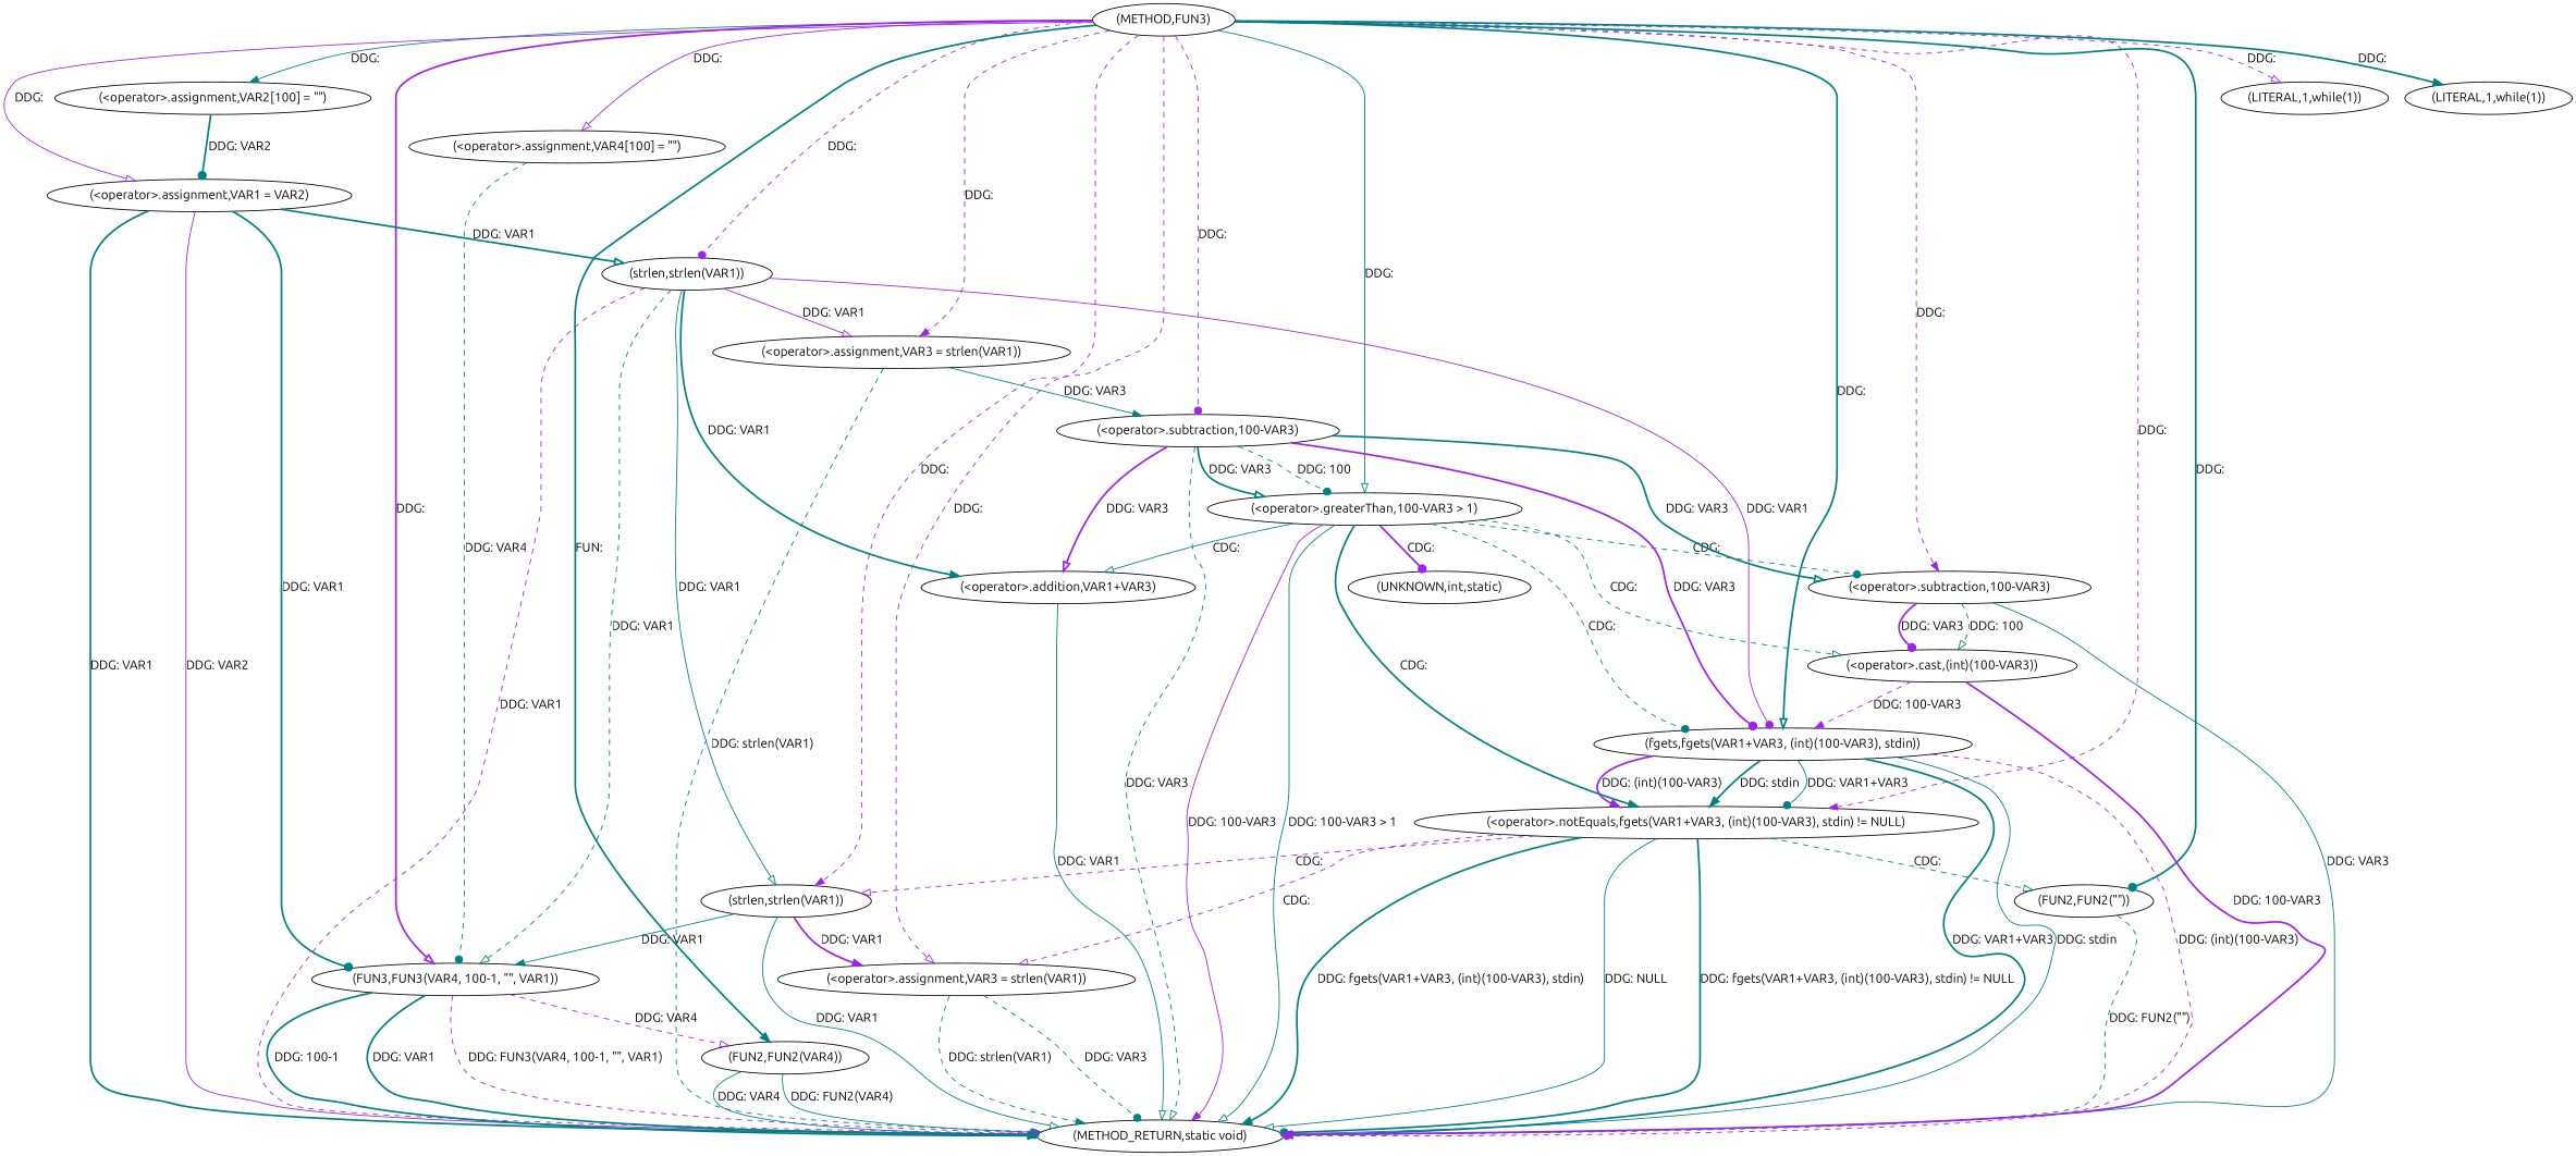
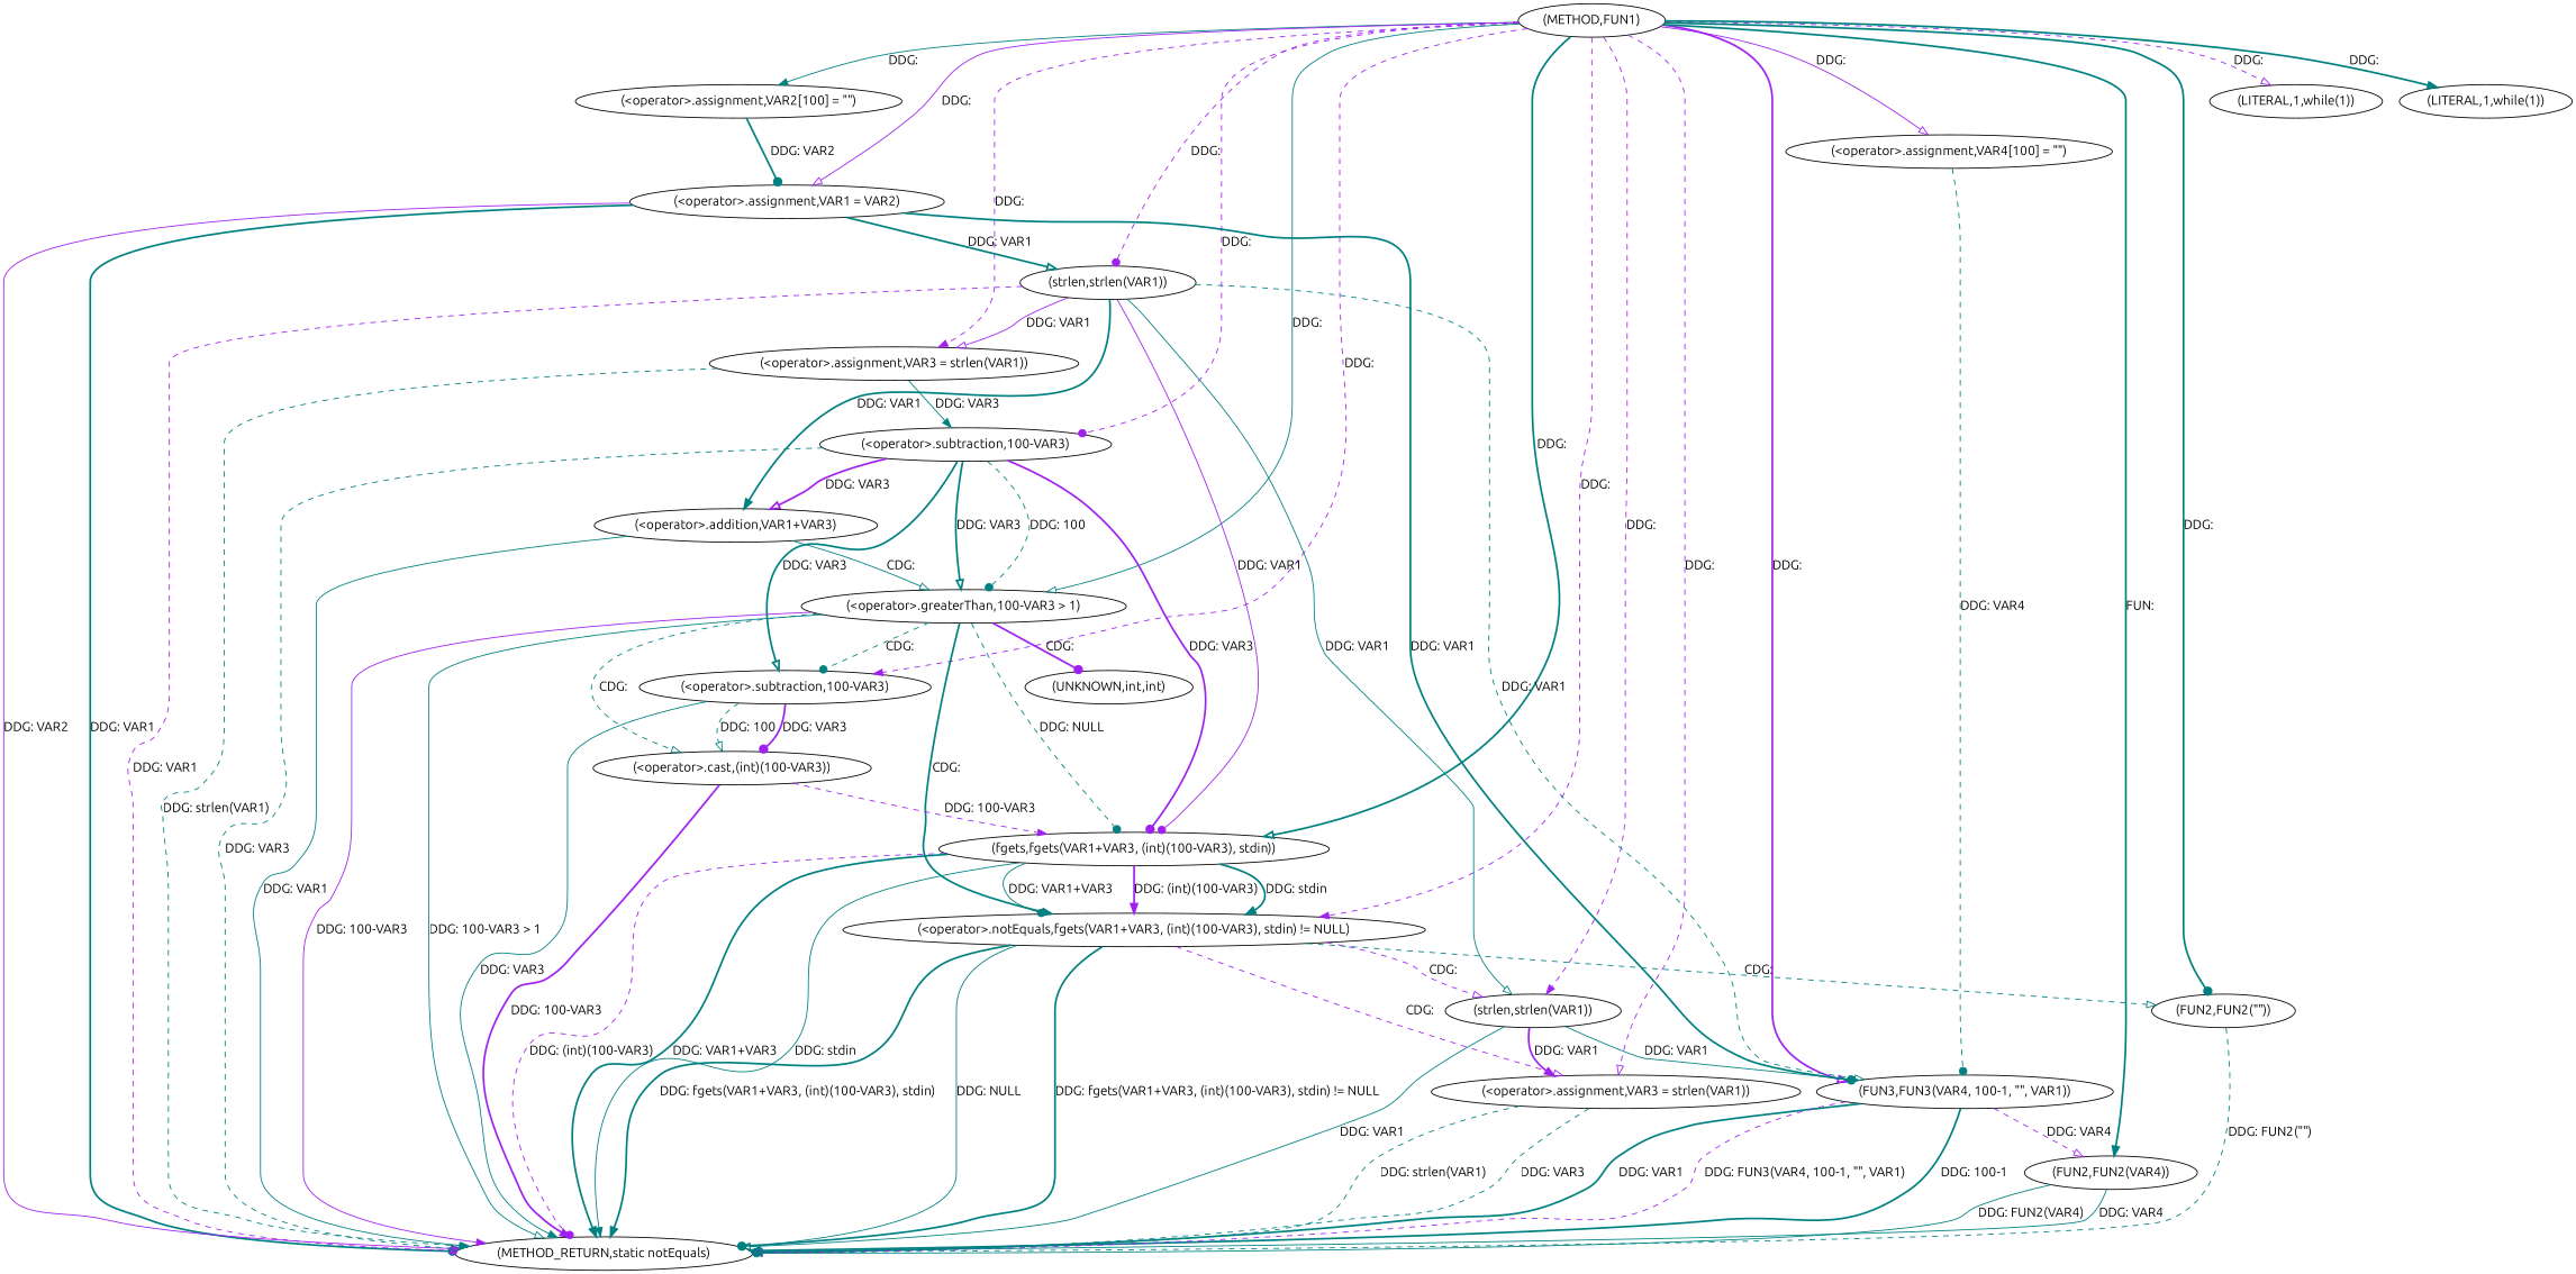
  digraph {
    fontname=Ubuntu
    node [fontname=Ubuntu]
    edge [arrowhead=onormal color=teal fontname=Ubuntu style=dashed]
-   n1 [label="(METHOD,FUN3)"]
+   n1 [label="(METHOD,FUN1)"]
    n2 [label="(<operator>.assignment,VAR2[100] = \"\")"]
    n3 [label="(<operator>.assignment,VAR1 = VAR2)"]
    n4 [label="(LITERAL,1,while(1))"]
    n5 [label="(<operator>.assignment,VAR3 = strlen(VAR1))"]
    n6 [label="(strlen,strlen(VAR1))"]
    n7 [label="(<operator>.greaterThan,100-VAR3 > 1)"]
    n8 [label="(<operator>.subtraction,100-VAR3)"]
    n9 [label="(<operator>.notEquals,fgets(VAR1+VAR3, (int)(100-VAR3), stdin) != NULL)"]
    n10 [label="(fgets,fgets(VAR1+VAR3, (int)(100-VAR3), stdin))"]
    n11 [label="(<operator>.subtraction,100-VAR3)"]
    n12 [label="(<operator>.assignment,VAR3 = strlen(VAR1))"]
    n13 [label="(strlen,strlen(VAR1))"]
    n14 [label="(FUN2,FUN2(\"\"))"]
    n15 [label="(LITERAL,1,while(1))"]
    n16 [label="(<operator>.assignment,VAR4[100] = \"\")"]
    n17 [label="(FUN3,FUN3(VAR4, 100-1, \"\", VAR1))"]
    n18 [label="(FUN2,FUN2(VAR4))"]
-   n19 [label="(METHOD_RETURN,static void)"]
+   n19 [label="(METHOD_RETURN,static notEquals)"]
    n20 [label="(<operator>.addition,VAR1+VAR3)"]
    n21 [label="(<operator>.cast,(int)(100-VAR3))"]
-   n22 [label="(UNKNOWN,int,static)"]
+   n22 [label="(UNKNOWN,int,int)"]
    n1 -> n2 [arrowhead=normal label="DDG: " style=solid]
    n1 -> n3 [color=purple label="DDG: " style=solid]
    n1 -> n4 [color=purple label="DDG: "]
    n1 -> n5 [arrowhead=normal color=purple label="DDG: "]
    n1 -> n6 [arrowhead=dot color=purple label="DDG: "]
    n1 -> n7 [label="DDG: " style=solid]
    n1 -> n8 [arrowhead=dot color=purple label="DDG: "]
    n1 -> n9 [arrowhead=normal color=purple label="DDG: "]
    n1 -> n10 [label="DDG: " style=bold]
    n1 -> n11 [arrowhead=normal color=purple label="DDG: "]
    n1 -> n12 [color=purple label="DDG: "]
    n1 -> n13 [arrowhead=normal color=purple label="DDG: "]
    n1 -> n14 [arrowhead=dot label="DDG: " style=bold]
    n1 -> n15 [arrowhead=normal label="DDG: " style=bold]
    n1 -> n16 [color=purple label="DDG: " style=solid]
    n1 -> n17 [color=purple label="DDG: " style=bold]
    n1 -> n18 [arrowhead=normal label="FUN: " style=bold]
    n2 -> n3 [arrowhead=dot label="DDG: VAR2" style=bold]
    n3 -> n6 [label="DDG: VAR1" style=bold]
    n3 -> n17 [arrowhead=dot label="DDG: VAR1" style=bold]
    n3 -> n19 [arrowhead=dot label="DDG: VAR1" style=bold]
    n3 -> n19 [arrowhead=normal color=purple label="DDG: VAR2" style=solid]
    n5 -> n8 [arrowhead=normal label="DDG: VAR3" style=solid]
    n5 -> n19 [arrowhead=normal label="DDG: strlen(VAR1)"]
    n6 -> n5 [color=purple label="DDG: VAR1" style=solid]
    n6 -> n10 [arrowhead=dot color=purple label="DDG: VAR1" style=solid]
    n6 -> n13 [label="DDG: VAR1" style=solid]
    n6 -> n17 [label="DDG: VAR1"]
    n6 -> n19 [arrowhead=dot color=purple label="DDG: VAR1"]
    n6 -> n20 [arrowhead=normal label="DDG: VAR1" style=bold]
    n7 -> n9 [arrowhead=normal label="CDG: " style=bold]
-   n7 -> n10 [arrowhead=dot label="CDG: "]
+   n7 -> n10 [arrowhead=dot label="DDG: NULL"]
    n7 -> n11 [arrowhead=dot label="CDG: "]
    n7 -> n19 [label="DDG: 100-VAR3 > 1" style=solid]
    n7 -> n19 [arrowhead=normal color=purple label="DDG: 100-VAR3" style=solid]
-   n7 -> n20 [label="CDG: " style=solid]
+   n20 -> n7 [label="CDG: " style=solid]
    n7 -> n21 [label="CDG: "]
    n7 -> n22 [arrowhead=dot color=purple label="CDG: " style=bold]
    n8 -> n7 [arrowhead=dot label="DDG: 100"]
    n8 -> n7 [label="DDG: VAR3" style=bold]
    n8 -> n10 [arrowhead=dot color=purple label="DDG: VAR3" style=bold]
    n8 -> n11 [label="DDG: VAR3" style=bold]
    n8 -> n19 [label="DDG: VAR3"]
    n8 -> n20 [color=purple label="DDG: VAR3" style=bold]
    n9 -> n12 [color=purple label="CDG: "]
    n9 -> n13 [color=purple label="CDG: "]
    n9 -> n14 [label="CDG: "]
    n9 -> n19 [arrowhead=dot label="DDG: fgets(VAR1+VAR3, (int)(100-VAR3), stdin) != NULL" style=bold]
    n9 -> n19 [arrowhead=normal label="DDG: fgets(VAR1+VAR3, (int)(100-VAR3), stdin)" style=bold]
    n9 -> n19 [label="DDG: NULL" style=solid]
    n10 -> n9 [arrowhead=dot label="DDG: VAR1+VAR3" style=solid]
    n10 -> n9 [arrowhead=normal color=purple label="DDG: (int)(100-VAR3)" style=bold]
    n10 -> n9 [arrowhead=normal label="DDG: stdin" style=bold]
    n10 -> n19 [arrowhead=dot color=purple label="DDG: (int)(100-VAR3)"]
    n10 -> n19 [arrowhead=normal label="DDG: VAR1+VAR3" style=bold]
    n10 -> n19 [arrowhead=normal label="DDG: stdin" style=solid]
    n11 -> n19 [arrowhead=normal label="DDG: VAR3" style=solid]
    n11 -> n21 [label="DDG: 100"]
    n11 -> n21 [arrowhead=dot color=purple label="DDG: VAR3" style=bold]
    n12 -> n19 [arrowhead=normal label="DDG: strlen(VAR1)"]
    n12 -> n19 [arrowhead=dot label="DDG: VAR3"]
    n13 -> n12 [arrowhead=normal color=purple label="DDG: VAR1" style=bold]
    n13 -> n17 [arrowhead=normal label="DDG: VAR1" style=solid]
    n13 -> n19 [label="DDG: VAR1" style=solid]
    n14 -> n19 [arrowhead=normal label="DDG: FUN2(\"\")"]
    n16 -> n17 [arrowhead=dot label="DDG: VAR4"]
    n17 -> n18 [color=purple label="DDG: VAR4"]
    n17 -> n19 [arrowhead=normal label="DDG: 100-1" style=bold]
    n17 -> n19 [label="DDG: VAR1" style=bold]
    n17 -> n19 [color=purple label="DDG: FUN3(VAR4, 100-1, \"\", VAR1)"]
    n18 -> n19 [label="DDG: FUN2(VAR4)" style=solid]
    n18 -> n19 [label="DDG: VAR4" style=solid]
    n20 -> n19 [label="DDG: VAR1" style=solid]
    n21 -> n10 [arrowhead=normal color=purple label="DDG: 100-VAR3"]
    n21 -> n19 [arrowhead=normal color=purple label="DDG: 100-VAR3" style=bold]
  }
